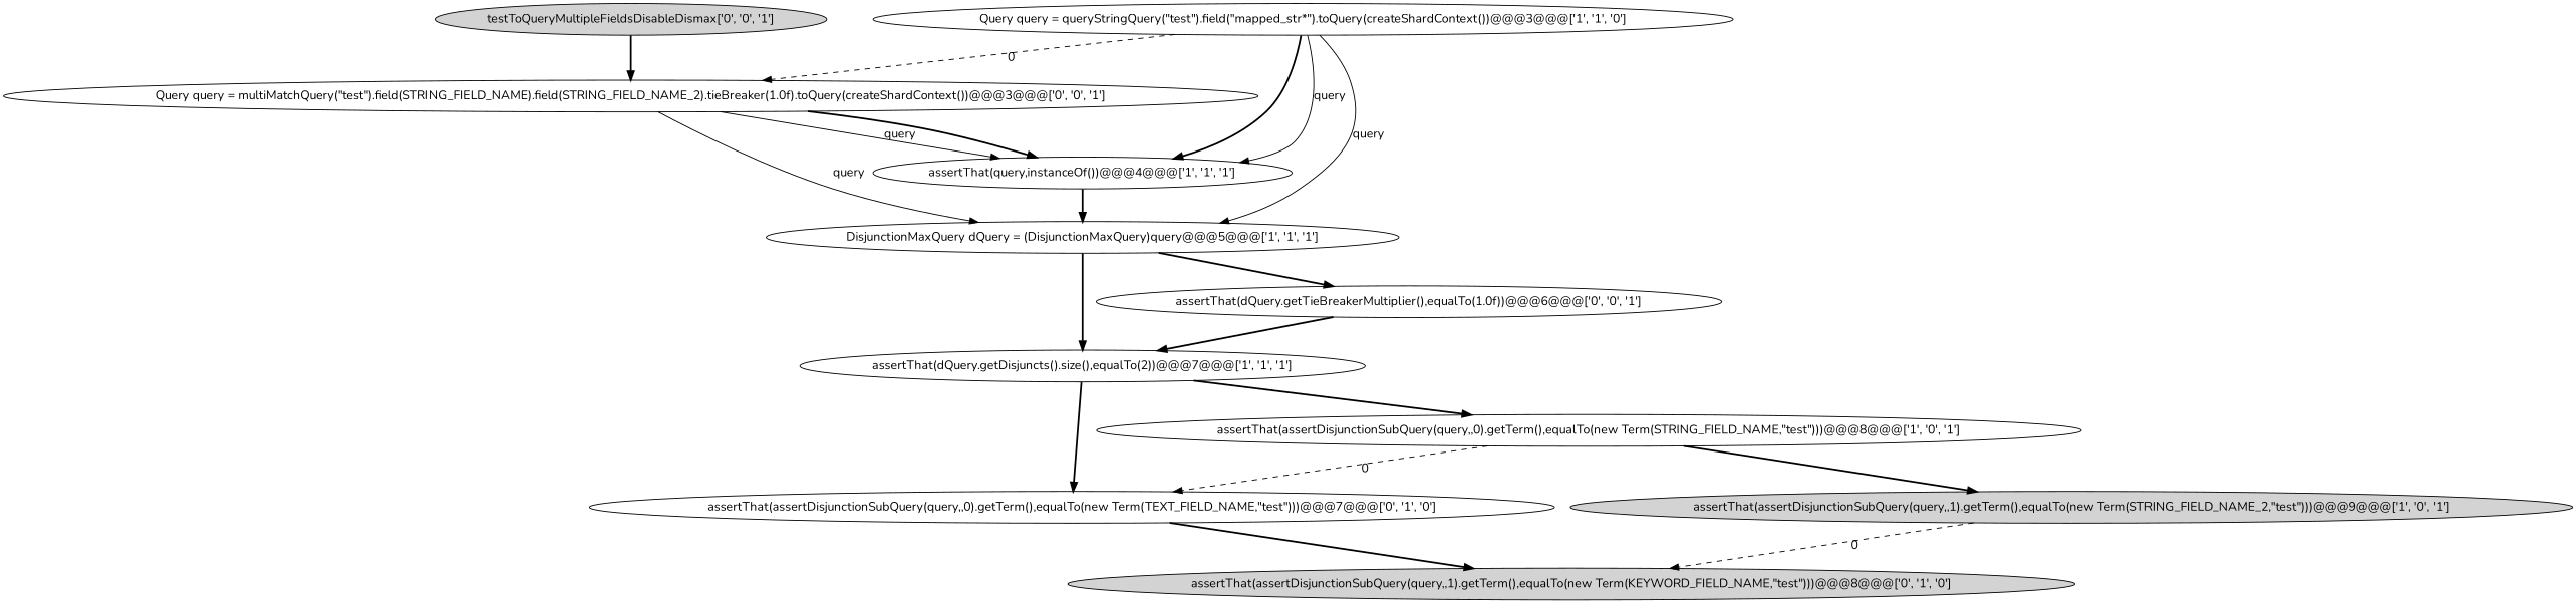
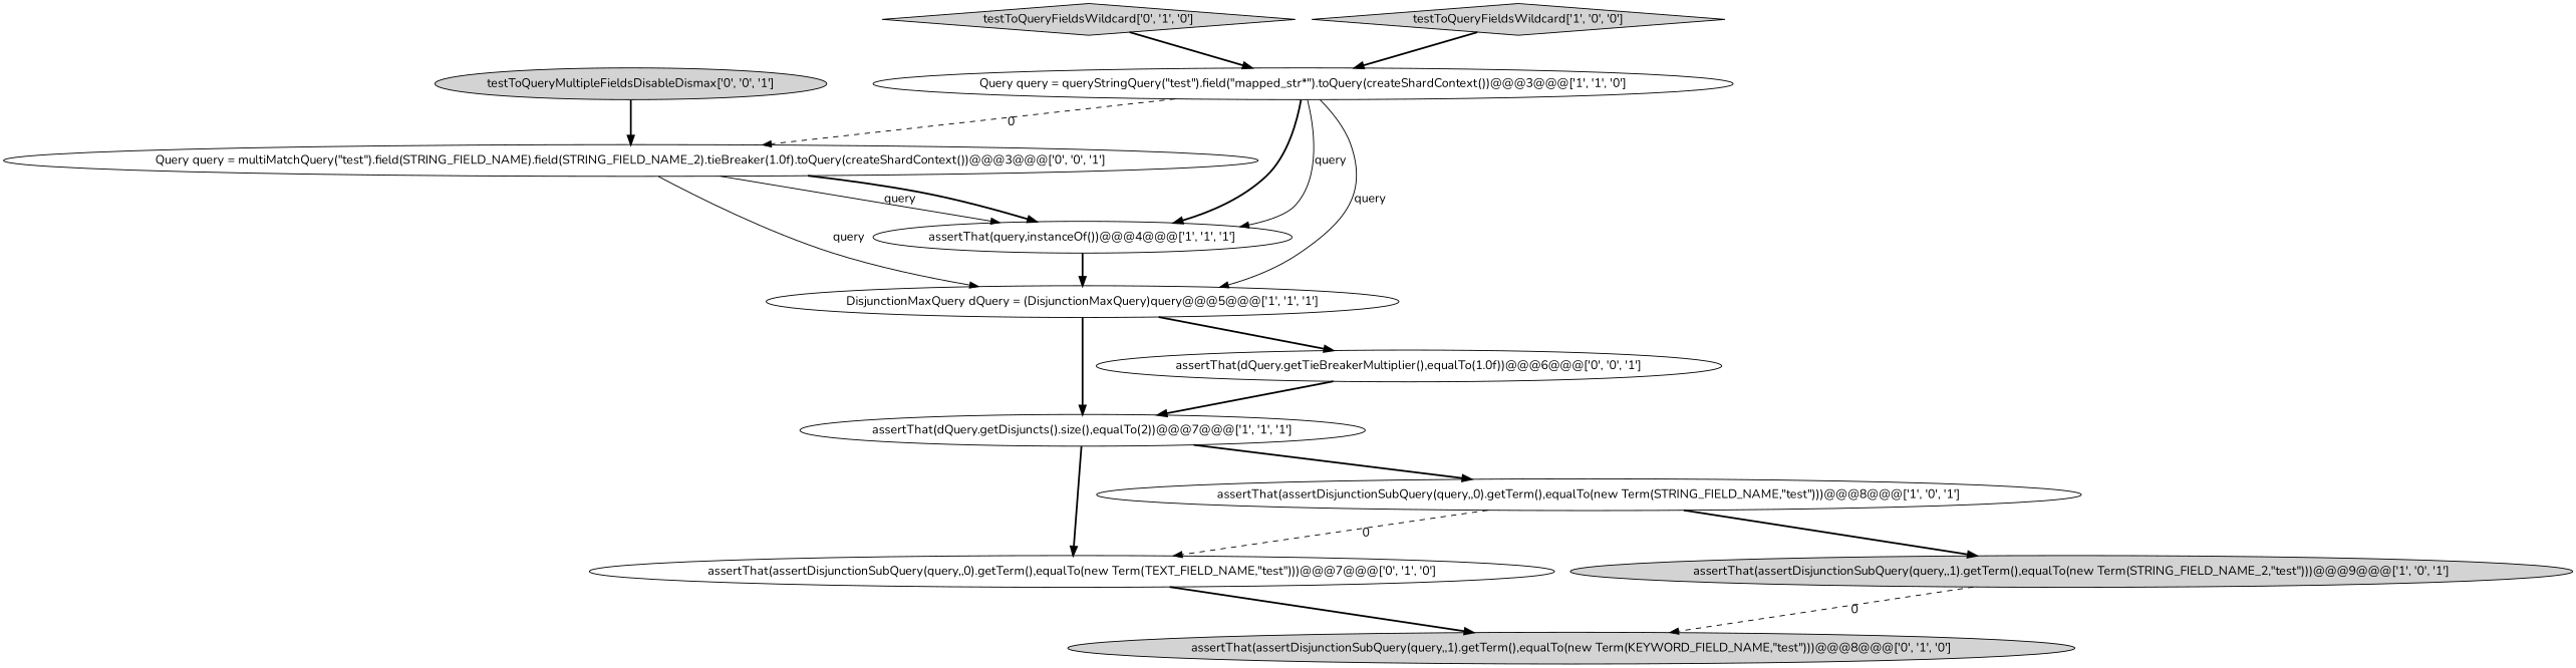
  digraph {
    fontname=Nunito
    node [fillcolor=white fontname=Nunito shape=ellipse style=filled]
    edge [fontname=Nunito style=bold]
    n1 [label="assertThat(query,instanceOf())@@@4@@@['1', '1', '1']"]
    n2 [label="DisjunctionMaxQuery dQuery = (DisjunctionMaxQuery)query@@@5@@@['1', '1', '1']"]
    n3 [label="assertThat(dQuery.getTieBreakerMultiplier(),equalTo(1.0f))@@@6@@@['0', '0', '1']"]
    n4 [label="assertThat(dQuery.getDisjuncts().size(),equalTo(2))@@@7@@@['1', '1', '1']"]
    n5 [label="assertThat(assertDisjunctionSubQuery(query,,0).getTerm(),equalTo(new Term(STRING_FIELD_NAME,\"test\")))@@@8@@@['1', '0', '1']"]
    n6 [label="assertThat(assertDisjunctionSubQuery(query,,0).getTerm(),equalTo(new Term(TEXT_FIELD_NAME,\"test\")))@@@7@@@['0', '1', '0']"]
    n7 [label="Query query = multiMatchQuery(\"test\").field(STRING_FIELD_NAME).field(STRING_FIELD_NAME_2).tieBreaker(1.0f).toQuery(createShardContext())@@@3@@@['0', '0', '1']"]
    n8 [fillcolor=lightgray label="testToQueryMultipleFieldsDisableDismax['0', '0', '1']"]
    n9 [fillcolor=lightgray label="assertThat(assertDisjunctionSubQuery(query,,1).getTerm(),equalTo(new Term(STRING_FIELD_NAME_2,\"test\")))@@@9@@@['1', '0', '1']"]
    n10 [fillcolor=lightgray label="assertThat(assertDisjunctionSubQuery(query,,1).getTerm(),equalTo(new Term(KEYWORD_FIELD_NAME,\"test\")))@@@8@@@['0', '1', '0']"]
+   n11 [fillcolor=lightgray label="testToQueryFieldsWildcard['0', '1', '0']" shape=diamond]
    n12 [label="Query query = queryStringQuery(\"test\").field(\"mapped_str*\").toQuery(createShardContext())@@@3@@@['1', '1', '0']"]
+   n13 [fillcolor=lightgray label="testToQueryFieldsWildcard['1', '0', '0']" shape=diamond]
    n1 -> n2
    n2 -> n3
    n2 -> n4
    n3 -> n4
    n4 -> n5
    n4 -> n6
    n5 -> n6 [label=0 style=dashed]
    n5 -> n9
    n6 -> n10
    n7 -> n1 [label=query style=solid]
    n7 -> n1
    n7 -> n2 [label=query style=solid]
    n8 -> n7
    n9 -> n10 [label=0 style=dashed]
+   n11 -> n12
    n12 -> n1 [label=query style=solid]
    n12 -> n1
    n12 -> n2 [label=query style=solid]
    n12 -> n7 [label=0 style=dashed]
+   n13 -> n12
  }
